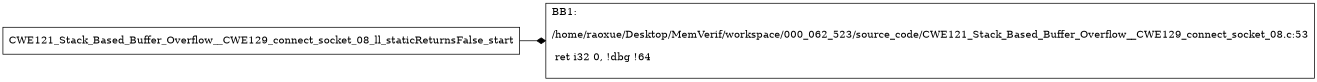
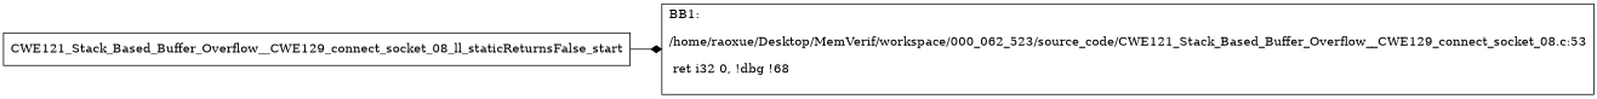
  digraph {
    rankdir=LR
    node [shape=record]
    n1 [label="{CWE121_Stack_Based_Buffer_Overflow__CWE129_connect_socket_08_ll_staticReturnsFalse_start}"]
-   n2 [label="{BB1:\l\l/home/raoxue/Desktop/MemVerif/workspace/000_062_523/source_code/CWE121_Stack_Based_Buffer_Overflow__CWE129_connect_socket_08.c:53\l\n  ret i32 0, !dbg !64\l\n}"]
+   n2 [label="{BB1:\l\l/home/raoxue/Desktop/MemVerif/workspace/000_062_523/source_code/CWE121_Stack_Based_Buffer_Overflow__CWE129_connect_socket_08.c:53\l\n  ret i32 0, !dbg !68\l\n}"]
    n1 -> n2 [color=black arrowhead=diamond]
  }
